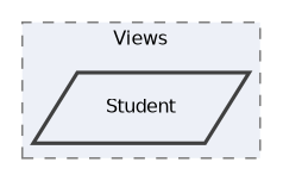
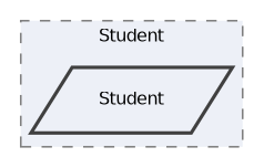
  digraph {
    compound=true
    n1 [color=grey25 fillcolor="#edf0f7" fontname=Helvetica fontsize=10 height=0.2 label=Student shape=parallelogram style="filled,bold" width=0.4]
    subgraph cluster_1 {
      bgcolor="#edf0f7"
      fontname=Helvetica
      fontsize=10
-     label=Views
+     label=Student
      pencolor=grey50
      style="filled,dashed"
      n1
    }
  }
